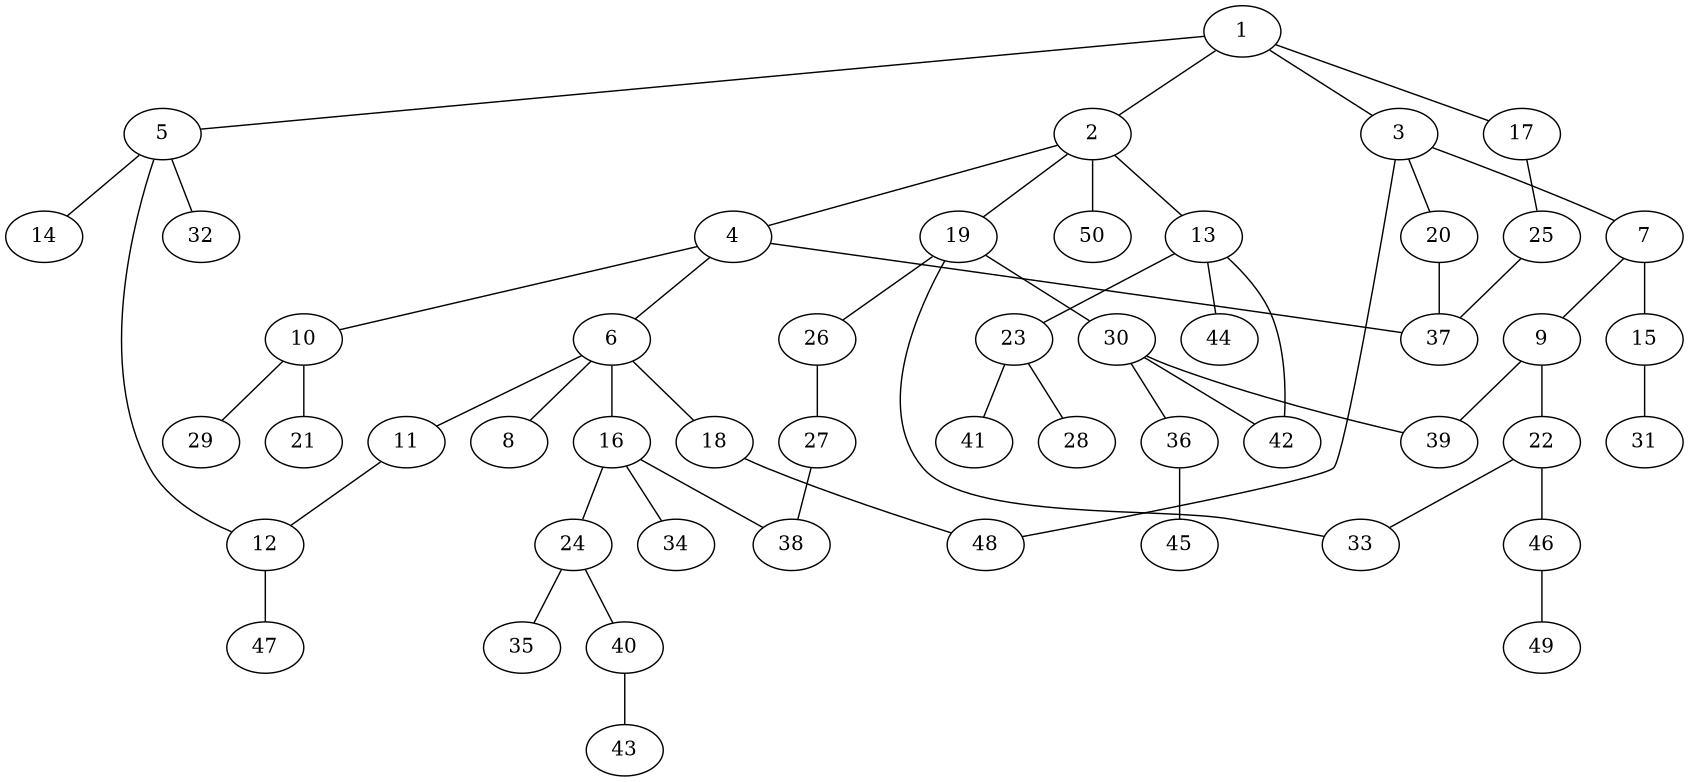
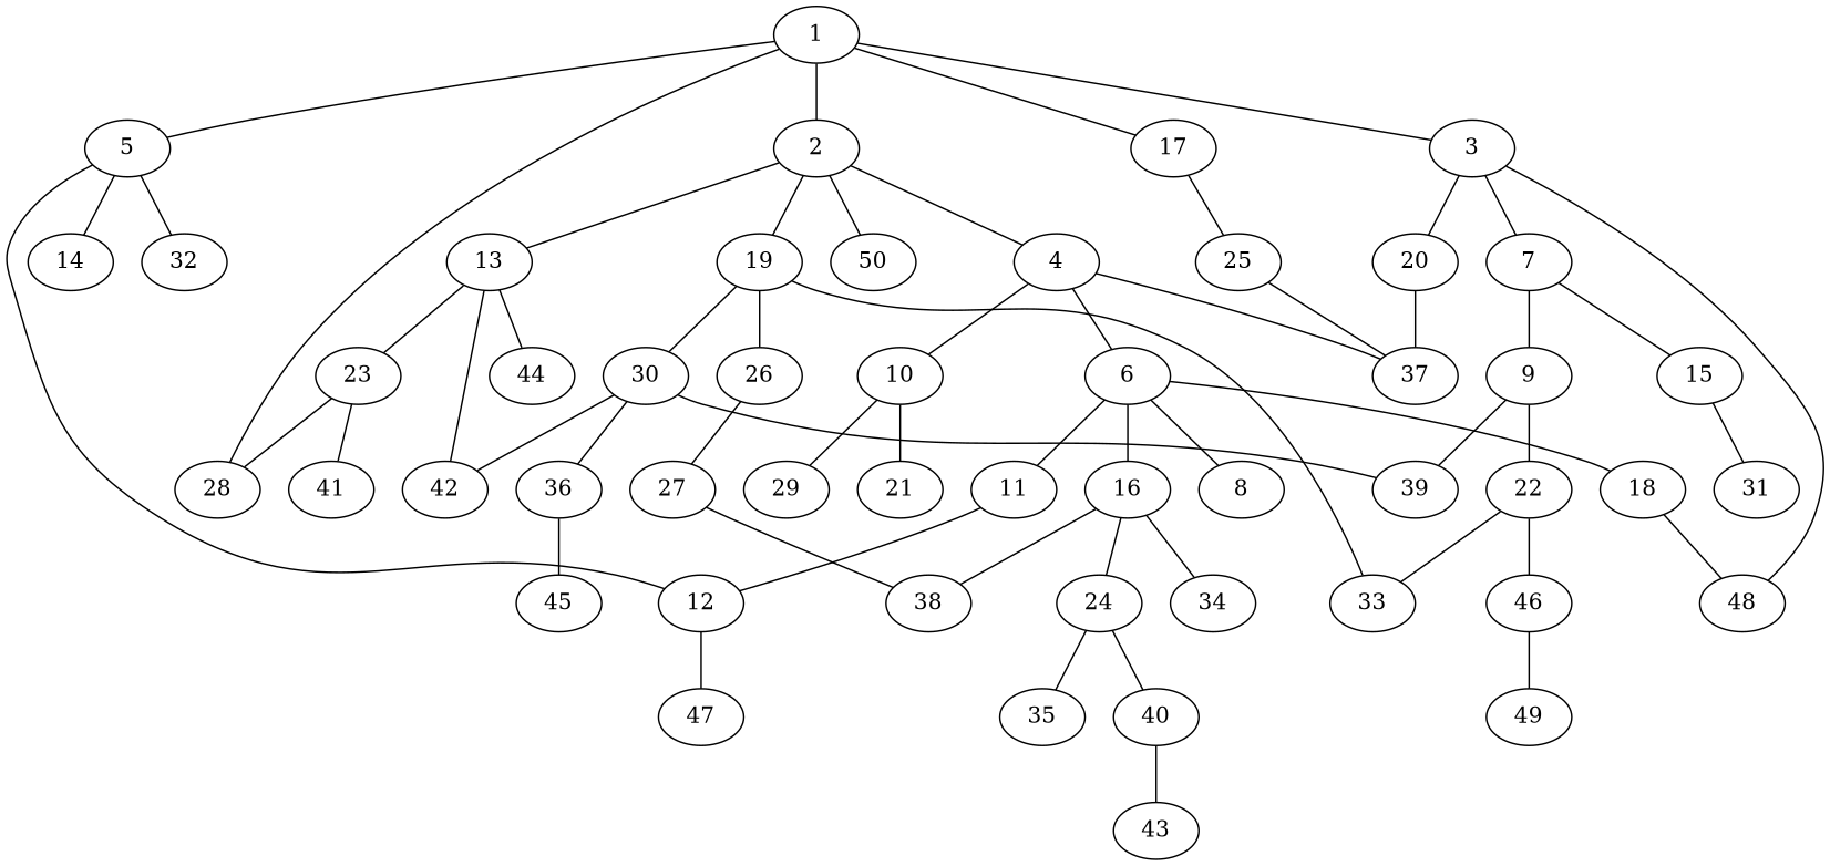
  graph {
    1
    2
    3
    5
    17
    28
    4
    13
    19
    50
    7
    20
    48
    12
    14
    32
    25
    6
    10
    37
    23
    42
    44
    26
    30
    33
    9
    15
    47
    8
    11
    16
    18
    21
    29
    41
    27
    39
    36
    22
    31
    24
    34
    38
    35
    40
    46
    49
    43
    45
    1 -- 2
    1 -- 3
    1 -- 5
    1 -- 17
+   1 -- 28
    2 -- 4
    2 -- 13
    2 -- 19
    2 -- 50
    3 -- 7
    3 -- 20
    3 -- 48
    5 -- 12
    5 -- 14
    5 -- 32
    17 -- 25
    4 -- 6
    4 -- 10
    4 -- 37
    13 -- 23
    13 -- 42
    13 -- 44
    19 -- 26
    19 -- 30
    19 -- 33
    7 -- 9
    7 -- 15
    20 -- 37
    12 -- 47
    25 -- 37
    6 -- 8
    6 -- 11
    6 -- 16
    6 -- 18
    10 -- 21
    10 -- 29
    23 -- 28
    23 -- 41
    26 -- 27
    30 -- 42
    30 -- 39
    30 -- 36
    9 -- 39
    9 -- 22
    15 -- 31
    11 -- 12
    16 -- 24
    16 -- 34
    16 -- 38
    18 -- 48
    27 -- 38
    36 -- 45
    22 -- 33
    22 -- 46
    24 -- 35
    24 -- 40
    40 -- 43
    46 -- 49
  }
